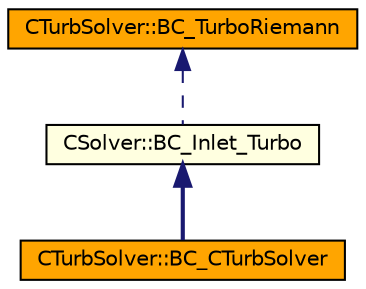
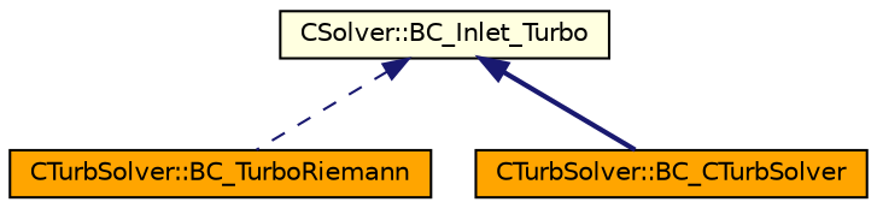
  digraph {
    rankdir=TB
    node [color=black fillcolor=orange fontname=Helvetica fontsize=10 shape=record style=filled]
    edge [color=midnightblue dir=back fontname=Helvetica fontsize=10 labelfontname=Helvetica labelfontsize=10]
    n1 [fillcolor=lightyellow fontcolor=black height=0.2 label="CSolver::BC_Inlet_Turbo" width=0.4]
    n2 [height=0.2 label="CTurbSolver::BC_TurboRiemann" width=0.4]
    n3 [height=0.2 label="CTurbSolver::BC_CTurbSolver" width=0.4]
-   n2 -> n1 [style=dashed]
+   n1 -> n2 [style=dashed]
    n1 -> n3 [style=bold]
  }
